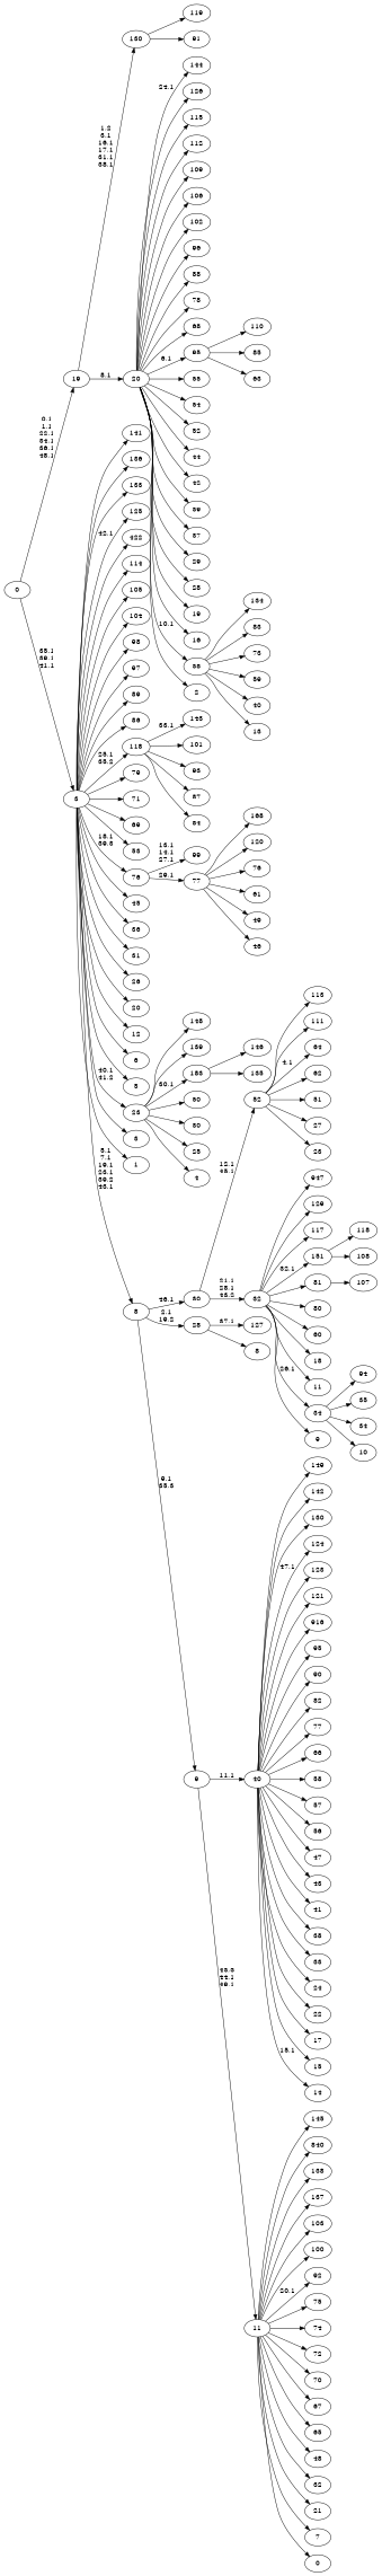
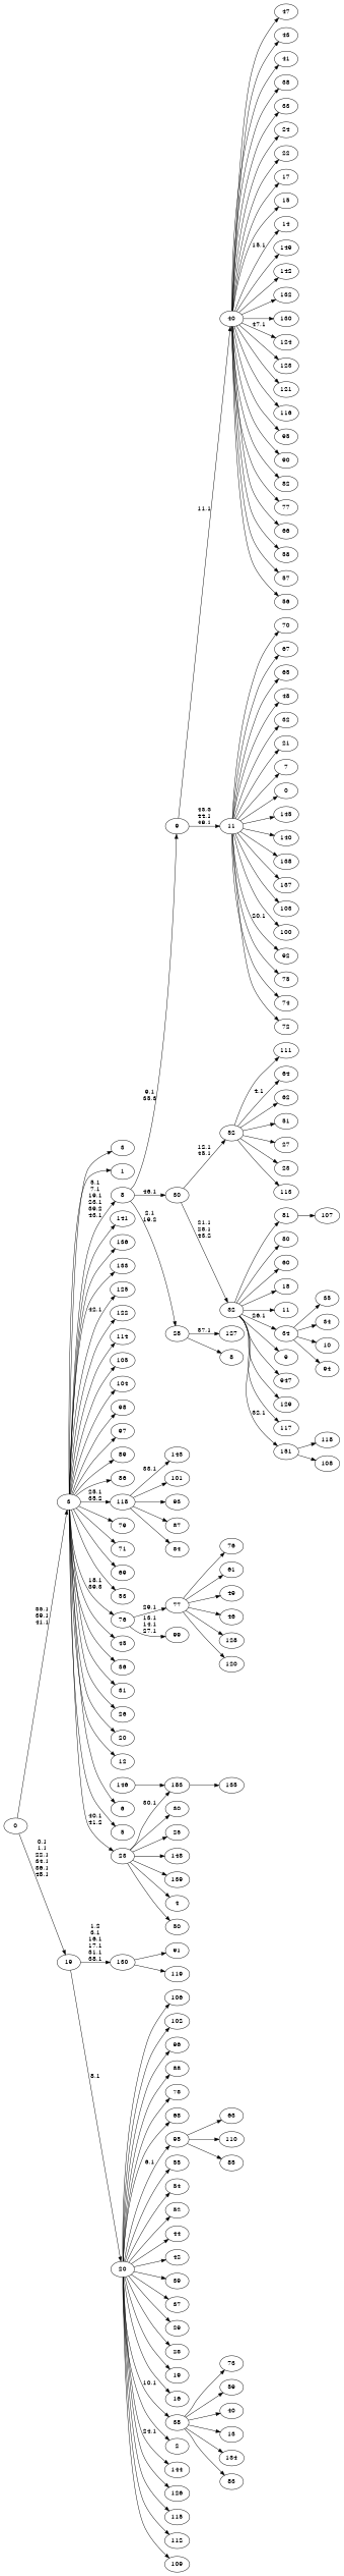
  digraph {
    rankdir=LR
    n1 [label=149]
    n2 [label=148]
    n3 [label=947]
    n4 [label=146]
    n5 [label=145]
    n6 [label=144]
    n7 [label=143]
    n8 [label=142]
    n9 [label=141]
-   n10 [label=840]
+   n10 [label=140]
    n11 [label=139]
    n12 [label=138]
    n13 [label=137]
    n14 [label=136]
    n15 [label=135]
    183
    n17 [label=134]
    n18 [label=133]
+   n19 [label=132]
    n20 [label=130]
    n21 [label=129]
-   n22 [label=168]
+   n22 [label=128]
    n23 [label=127]
    n24 [label=126]
    n25 [label=125]
    n26 [label=124]
    n27 [label=123]
-   n28 [label=422]
+   n28 [label=122]
    n29 [label=121]
    n30 [label=120]
    n31 [label=119]
    n32 [label=118]
    n33 [label=117]
-   n34 [label=916]
+   n34 [label=116]
    n35 [label=115]
    n36 [label=114]
    n37 [label=113]
    n38 [label=112]
    n39 [label=111]
    n40 [label=110]
    n41 [label=109]
    n42 [label=108]
    n43 [label=107]
    151
    n45 [label=106]
    n46 [label=105]
    n47 [label=104]
    n48 [label=103]
    n49 [label=102]
    n50 [label=101]
    n51 [label=100]
    n52 [label=99]
    n53 [label=98]
    n54 [label=97]
    n55 [label=96]
    n56 [label=95]
    n57 [label=94]
    n58 [label=93]
    n59 [label=92]
    n60 [label=91]
    130
    n62 [label=90]
    n63 [label=89]
    n64 [label=88]
    n65 [label=87]
    n66 [label=86]
    n67 [label=85]
    n68 [label=84]
    118
    n70 [label=83]
    n71 [label=82]
    n72 [label=81]
    n73 [label=80]
    n74 [label=79]
    n75 [label=78]
    n76 [label=77]
    n77 [label=76]
    n78 [label=75]
    n79 [label=74]
    n80 [label=73]
    n81 [label=72]
    n82 [label=71]
    n83 [label=70]
    n84 [label=69]
    n85 [label=68]
    n86 [label=67]
    n87 [label=66]
    n88 [label=65]
    n89 [label=64]
    n90 [label=63]
    95
    n92 [label=62]
    n93 [label=61]
    n94 [label=60]
    n95 [label=59]
    n96 [label=58]
    n97 [label=57]
    n98 [label=56]
    n99 [label=55]
    n100 [label=54]
    n101 [label=53]
    n102 [label=52]
    n103 [label=51]
    n104 [label=50]
    n105 [label=49]
    n106 [label=48]
    n107 [label=47]
    n108 [label=46]
    77
    76
    n111 [label=45]
    n112 [label=44]
    n113 [label=43]
    n114 [label=42]
    n115 [label=41]
    n116 [label=40]
    n117 [label=39]
    n118 [label=38]
    n119 [label=37]
    n120 [label=36]
    n121 [label=35]
    n122 [label=34]
    n123 [label=33]
    n124 [label=32]
    n125 [label=31]
    n126 [label=30]
    n127 [label=29]
    n128 [label=28]
    n129 [label=27]
    n130 [label=26]
    n131 [label=25]
    n132 [label=24]
    n133 [label=23]
    52
    n135 [label=22]
    n136 [label=21]
    n137 [label=20]
    n138 [label=19]
    n139 [label=18]
    n140 [label=17]
    n141 [label=16]
    n142 [label=15]
    n143 [label=14]
    40
    n145 [label=13]
    38
    n147 [label=12]
    n148 [label=11]
    n149 [label=10]
    34
    n151 [label=9]
    32
    30
    n154 [label=8]
    28
    n156 [label=7]
    n157 [label=6]
    n158 [label=5]
    n159 [label=4]
    23
    n161 [label=3]
    n162 [label=2]
    20
    19
    n165 [label=1]
    n166 [label=0]
    11
    9
    8
    3
    0
-   183 -> n4
+   n4 -> 183
    183 -> n15
    151 -> n32
    151 -> n42
    130 -> n31
    130 -> n60
    118 -> n7 [label="33,1"]
    118 -> n50
    118 -> n58
    118 -> n65
    118 -> n68
    n72 -> n43
    95 -> n40
    95 -> n67
    95 -> n90
    77 -> n22
    77 -> n30
    77 -> n77
    77 -> n93
    77 -> n105
    77 -> n108
    76 -> n52 [label="13,1\n14,1\n27,1"]
    76 -> 77 [label="29,1"]
    52 -> n37
    52 -> n39
    52 -> n89 [label="4,1"]
    52 -> n92
    52 -> n103
    52 -> n129
    52 -> n133
    40 -> n1
    40 -> n8
+   40 -> n19
    40 -> n20
    40 -> n26 [label="47,1"]
    40 -> n27
    40 -> n29
    40 -> n34
    40 -> n56
    40 -> n62
    40 -> n71
    40 -> n76
    40 -> n87
    40 -> n96
    40 -> n97
    40 -> n98
    40 -> n107
    40 -> n113
    40 -> n115
    40 -> n118
    40 -> n123
    40 -> n132
    40 -> n135
    40 -> n140
    40 -> n142
    40 -> n143 [label="15,1"]
    38 -> n17
    38 -> n70
    38 -> n80
    38 -> n95
    38 -> n116
    38 -> n145
    34 -> n57
    34 -> n121
    34 -> n122
    34 -> n149
    32 -> n3
    32 -> n21
    32 -> n33
    32 -> 151 [label="32,1"]
    32 -> n72
    32 -> n73
    32 -> n94
    32 -> n139
    32 -> n148
    32 -> 34 [label="26,1"]
    32 -> n151
    30 -> 52 [label="12,1\n45,1"]
    30 -> 32 [label="21,1\n28,1\n43,2"]
    28 -> n23 [label="37,1"]
    28 -> n154
    23 -> n2
    23 -> n11
    23 -> 183 [label="30,1"]
    23 -> n104
    23 -> n126
    23 -> n131
    23 -> n159
    20 -> n6 [label="24,1"]
    20 -> n24
    20 -> n35
    20 -> n38
    20 -> n41
    20 -> n45
    20 -> n49
    20 -> n55
    20 -> n64
    20 -> n75
    20 -> n85
    20 -> 95 [label="6,1"]
    20 -> n99
    20 -> n100
    20 -> n102
    20 -> n112
    20 -> n114
    20 -> n117
    20 -> n119
    20 -> n127
    20 -> n128
    20 -> n138
    20 -> n141
    20 -> 38 [label="10,1"]
    20 -> n162
    19 -> 130 [label="1,2\n3,1\n16,1\n17,1\n31,1\n38,1"]
    19 -> 20 [label="8,1"]
    11 -> n5
    11 -> n10
    11 -> n12
    11 -> n13
    11 -> n48
    11 -> n51
    11 -> n59 [label="20,1"]
    11 -> n78
    11 -> n79
    11 -> n81
    11 -> n83
    11 -> n86
    11 -> n88
    11 -> n106
    11 -> n124
    11 -> n136
    11 -> n156
    11 -> n166
    9 -> 40 [label="11,1"]
    9 -> 11 [label="43,3\n44,1\n49,1"]
    8 -> 30 [label="46,1"]
    8 -> 28 [label="2,1\n19,2"]
    8 -> 9 [label="9,1\n35,3"]
    3 -> n9
    3 -> n14
    3 -> n18
    3 -> n25 [label="42,1"]
    3 -> n28
    3 -> n36
    3 -> n46
    3 -> n47
    3 -> n53
    3 -> n54
    3 -> n63
    3 -> n66
    3 -> 118 [label="25,1\n35,2"]
    3 -> n74
    3 -> n82
    3 -> n84
    3 -> n101
    3 -> 76 [label="18,1\n39,3"]
    3 -> n111
    3 -> n120
    3 -> n125
    3 -> n130
    3 -> n137
    3 -> n147
    3 -> n157
    3 -> n158
    3 -> 23 [label="40,1\n41,2"]
    3 -> n161
    3 -> n165
    3 -> 8 [label="5,1\n7,1\n19,1\n23,1\n39,2\n43,1"]
    0 -> 19 [label="0,1\n1,1\n22,1\n34,1\n36,1\n48,1"]
    0 -> 3 [label="35,1\n39,1\n41,1"]
  }
